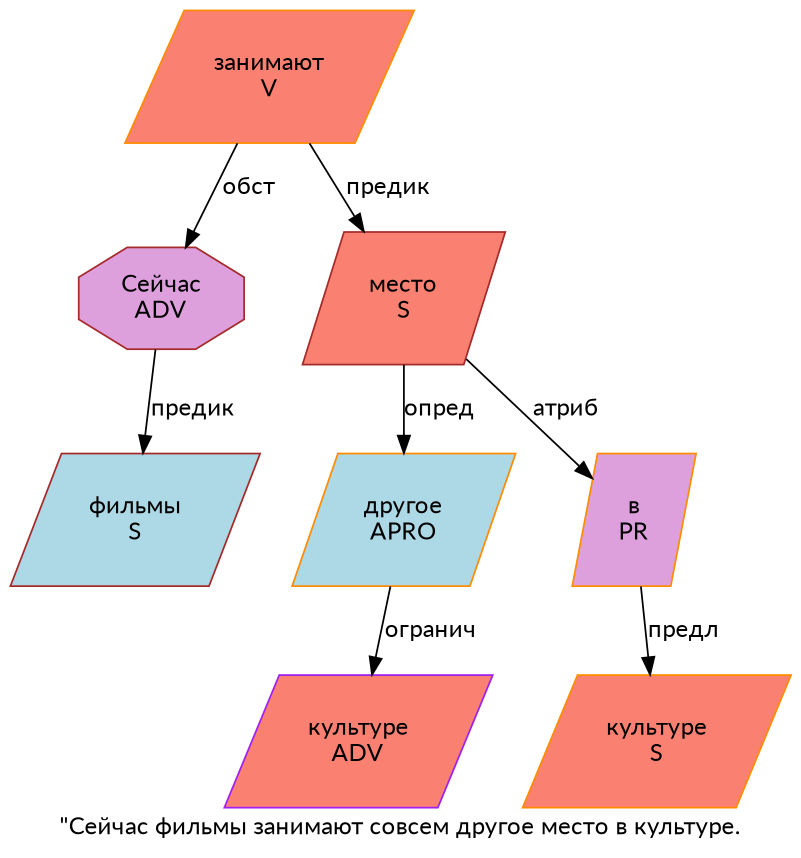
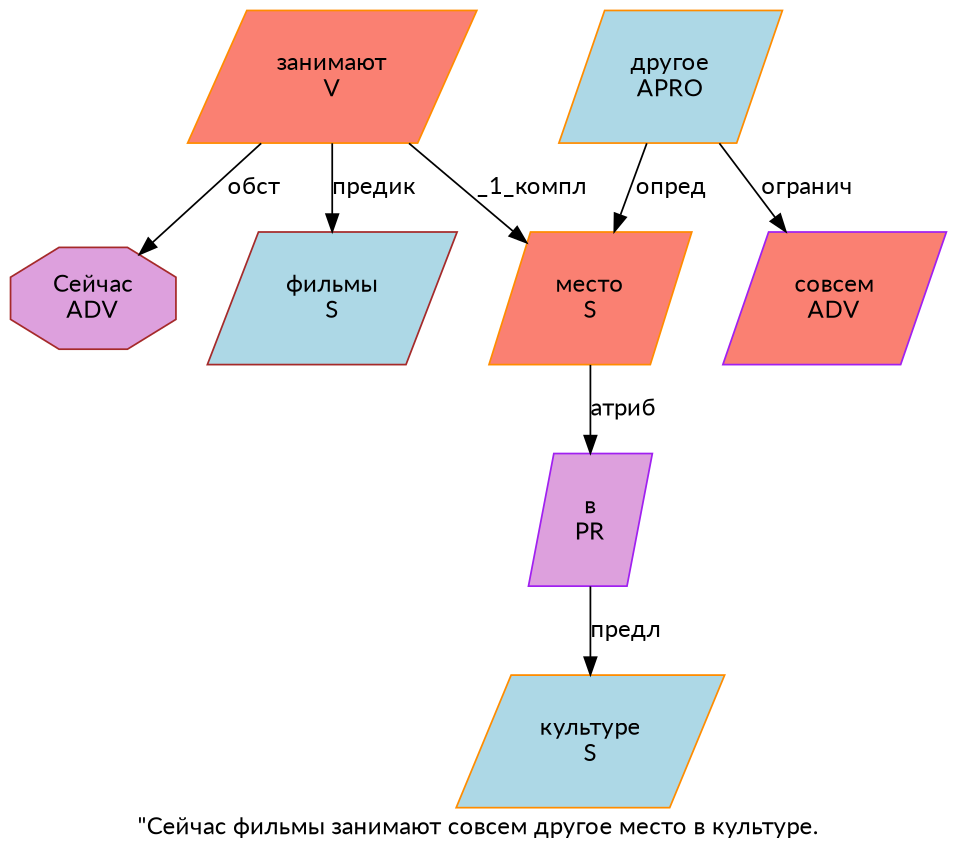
  digraph {
    fontname=Lato
    label="\"Сейчас фильмы занимают совсем другое место в культуре."
    node [color=brown fillcolor=lightblue fontname=Lato penwidth=1 shape=parallelogram style=filled]
    edge [fontname=Lato]
    n1 [fillcolor=plum label="Сейчас\nADV" shape=octagon]
    n2 [label="фильмы\nS"]
    n3 [color=darkorange fillcolor=salmon label="занимают\nV"]
-   n4 [fillcolor=salmon label="место\nS"]
+   n4 [color=darkorange fillcolor=salmon label="место\nS"]
    n5 [color=darkorange label="другое\nAPRO"]
-   n6 [color=darkorange fillcolor=plum label="в\nPR"]
-   n7 [color=purple fillcolor=salmon label="культуре\nADV"]
-   n8 [color=darkorange fillcolor=salmon label="культуре\nS"]
+   n6 [color=purple fillcolor=plum label="в\nPR"]
+   n7 [color=purple fillcolor=salmon label="совсем\nADV"]
+   n8 [color=darkorange label="культуре\nS"]
    n3 -> n1 [label="обст"]
-   n1 -> n2 [label="предик"]
-   n3 -> n4 [label="предик"]
-   n4 -> n5 [label="опред"]
+   n3 -> n2 [label="предик"]
+   n3 -> n4 [label="_1_компл"]
+   n5 -> n4 [label="опред"]
    n4 -> n6 [label="атриб"]
    n5 -> n7 [label="огранич"]
    n6 -> n8 [label="предл"]
  }
